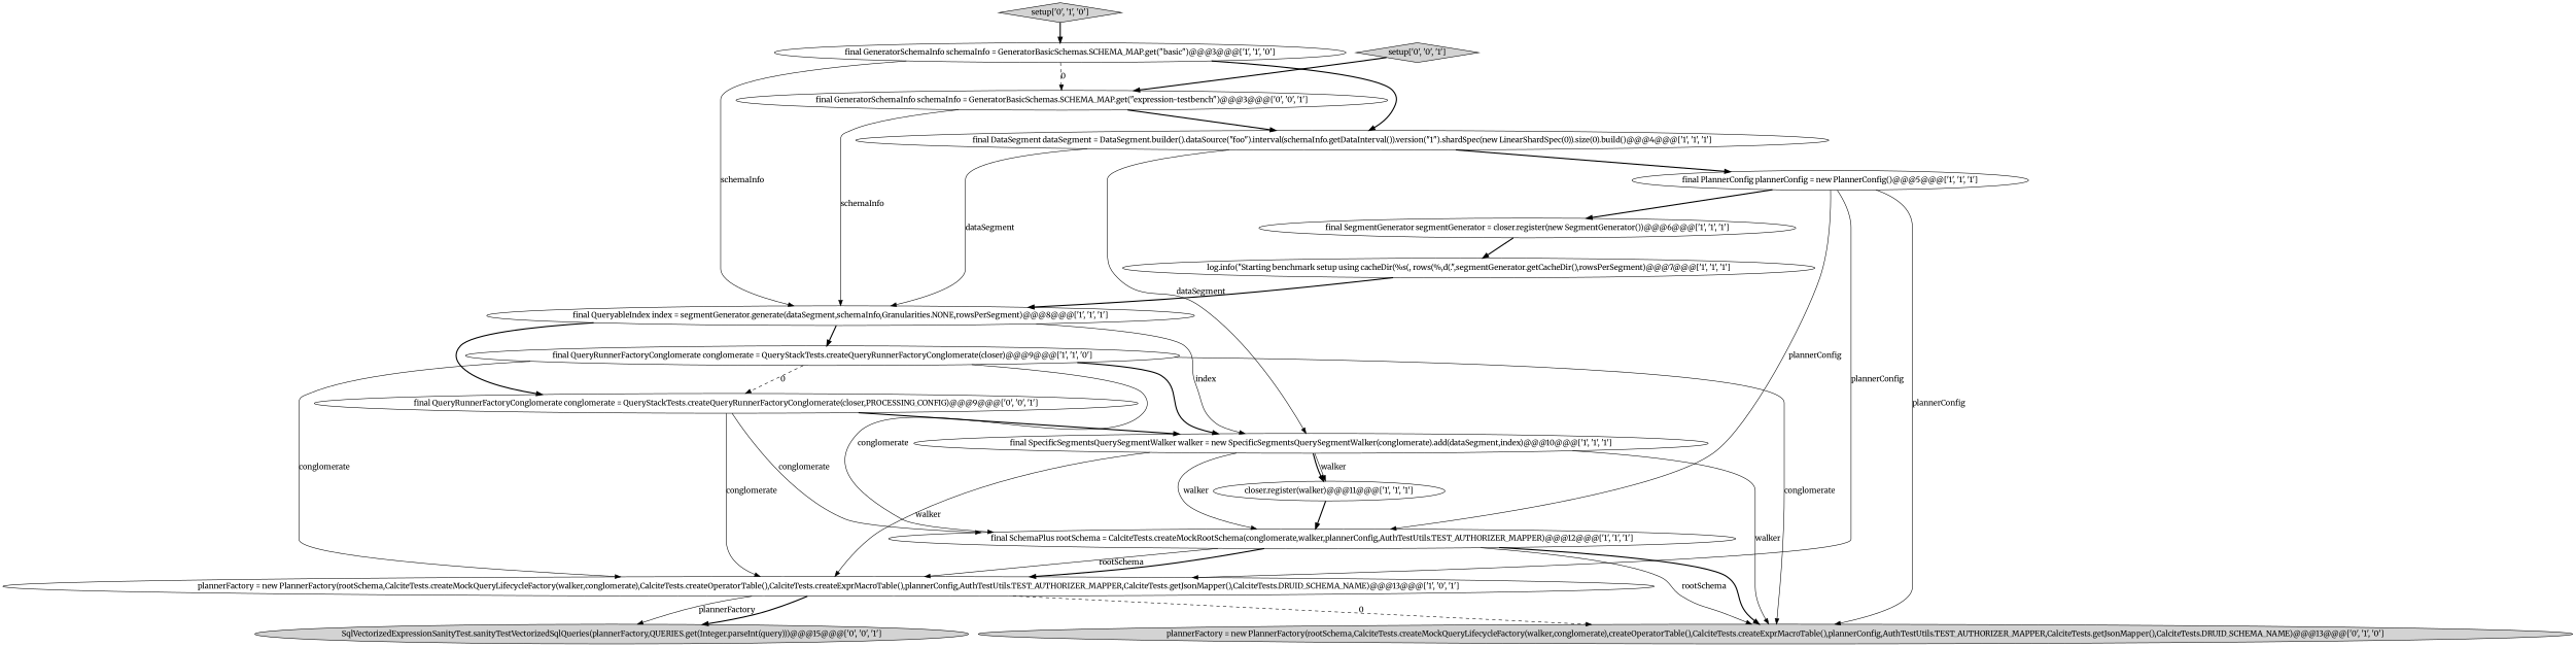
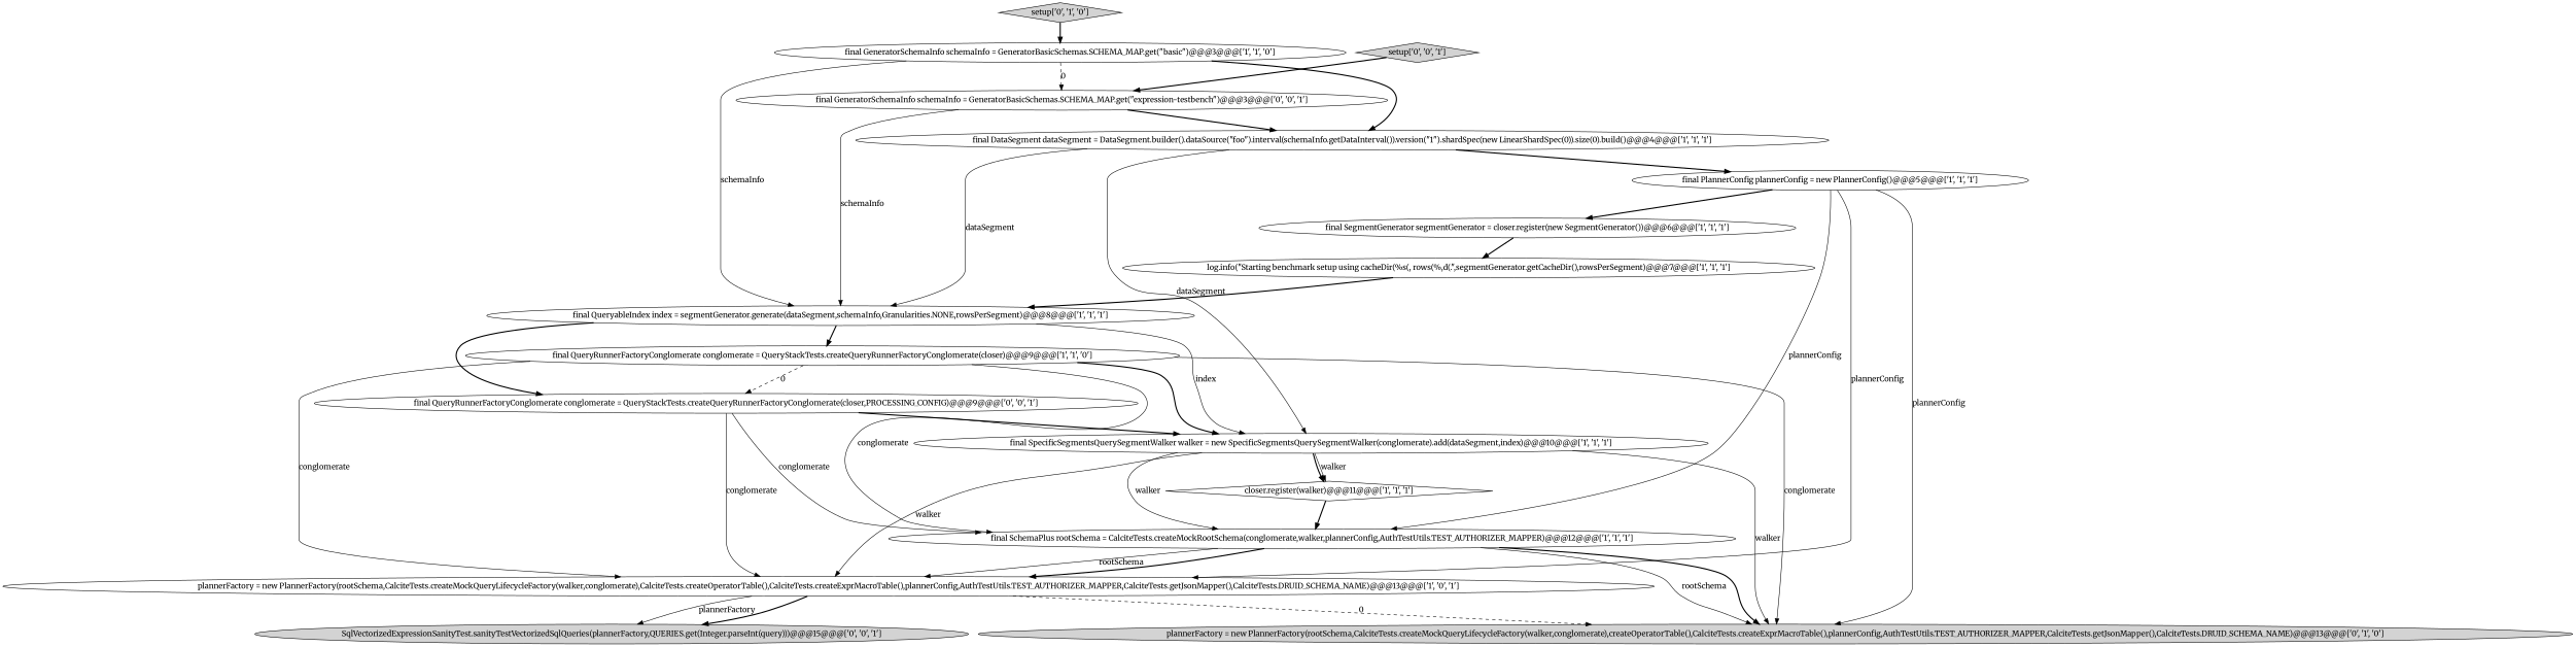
  digraph {
    fontname=Merriweather
    node [fillcolor=white fontname=Merriweather shape=ellipse style=filled]
    edge [fontname=Merriweather style=solid]
    n1 [label="plannerFactory = new PlannerFactory(rootSchema,CalciteTests.createMockQueryLifecycleFactory(walker,conglomerate),CalciteTests.createOperatorTable(),CalciteTests.createExprMacroTable(),plannerConfig,AuthTestUtils.TEST_AUTHORIZER_MAPPER,CalciteTests.getJsonMapper(),CalciteTests.DRUID_SCHEMA_NAME)@@@13@@@['1', '0', '1']"]
    n2 [fillcolor=lightgray label="plannerFactory = new PlannerFactory(rootSchema,CalciteTests.createMockQueryLifecycleFactory(walker,conglomerate),createOperatorTable(),CalciteTests.createExprMacroTable(),plannerConfig,AuthTestUtils.TEST_AUTHORIZER_MAPPER,CalciteTests.getJsonMapper(),CalciteTests.DRUID_SCHEMA_NAME)@@@13@@@['0', '1', '0']"]
    n3 [fillcolor=lightgray label="SqlVectorizedExpressionSanityTest.sanityTestVectorizedSqlQueries(plannerFactory,QUERIES.get(Integer.parseInt(query)))@@@15@@@['0', '0', '1']"]
    n4 [fillcolor=lightgray label="setup['0', '1', '0']" shape=diamond]
    n5 [label="final GeneratorSchemaInfo schemaInfo = GeneratorBasicSchemas.SCHEMA_MAP.get(\"basic\")@@@3@@@['1', '1', '0']"]
    n6 [label="final QueryableIndex index = segmentGenerator.generate(dataSegment,schemaInfo,Granularities.NONE,rowsPerSegment)@@@8@@@['1', '1', '1']"]
    n7 [label="final DataSegment dataSegment = DataSegment.builder().dataSource(\"foo\").interval(schemaInfo.getDataInterval()).version(\"1\").shardSpec(new LinearShardSpec(0)).size(0).build()@@@4@@@['1', '1', '1']"]
    n8 [label="final GeneratorSchemaInfo schemaInfo = GeneratorBasicSchemas.SCHEMA_MAP.get(\"expression-testbench\")@@@3@@@['0', '0', '1']"]
    n9 [label="final QueryRunnerFactoryConglomerate conglomerate = QueryStackTests.createQueryRunnerFactoryConglomerate(closer,PROCESSING_CONFIG)@@@9@@@['0', '0', '1']"]
    n10 [label="final SpecificSegmentsQuerySegmentWalker walker = new SpecificSegmentsQuerySegmentWalker(conglomerate).add(dataSegment,index)@@@10@@@['1', '1', '1']"]
    n11 [label="final QueryRunnerFactoryConglomerate conglomerate = QueryStackTests.createQueryRunnerFactoryConglomerate(closer)@@@9@@@['1', '1', '0']"]
    n12 [label="final SchemaPlus rootSchema = CalciteTests.createMockRootSchema(conglomerate,walker,plannerConfig,AuthTestUtils.TEST_AUTHORIZER_MAPPER)@@@12@@@['1', '1', '1']"]
-   n13 [label="closer.register(walker)@@@11@@@['1', '1', '1']"]
+   n13 [label="closer.register(walker)@@@11@@@['1', '1', '1']" shape=diamond]
    n14 [label="final PlannerConfig plannerConfig = new PlannerConfig()@@@5@@@['1', '1', '1']"]
    n15 [label="final SegmentGenerator segmentGenerator = closer.register(new SegmentGenerator())@@@6@@@['1', '1', '1']"]
    n16 [fillcolor=lightgray label="setup['0', '0', '1']" shape=diamond]
    n17 [label="log.info(\"Starting benchmark setup using cacheDir(%s(, rows(%,d(.\",segmentGenerator.getCacheDir(),rowsPerSegment)@@@7@@@['1', '1', '1']"]
    n1 -> n2 [label=0 style=dashed]
    n1 -> n3 [label=plannerFactory]
    n1 -> n3 [style=bold]
    n4 -> n5 [style=bold]
    n5 -> n6 [label=schemaInfo]
    n5 -> n7 [style=bold]
    n5 -> n8 [label=0 style=dashed]
    n6 -> n9 [style=bold]
    n6 -> n10 [label=index]
    n6 -> n11 [style=bold]
    n7 -> n6 [label=dataSegment]
    n7 -> n10 [label=dataSegment]
    n7 -> n14 [style=bold]
    n8 -> n6 [label=schemaInfo]
    n8 -> n7 [style=bold]
    n9 -> n1 [label=conglomerate]
    n9 -> n10 [style=bold]
    n9 -> n12 [label=conglomerate]
    n10 -> n1 [label=walker]
    n10 -> n2 [label=walker]
    n10 -> n12 [label=walker]
    n10 -> n13 [label=walker]
    n10 -> n13 [style=bold]
    n11 -> n1 [label=conglomerate]
    n11 -> n2 [label=conglomerate]
    n11 -> n9 [label=0 style=dashed]
    n11 -> n10 [style=bold]
    n11 -> n12 [label=conglomerate]
    n12 -> n1 [label=rootSchema]
    n12 -> n1 [style=bold]
    n12 -> n2 [label=rootSchema]
    n12 -> n2 [style=bold]
    n13 -> n12 [style=bold]
    n14 -> n1 [label=plannerConfig]
    n14 -> n2 [label=plannerConfig]
    n14 -> n12 [label=plannerConfig]
    n14 -> n15 [style=bold]
    n15 -> n17 [style=bold]
    n16 -> n8 [style=bold]
    n17 -> n6 [style=bold]
  }
